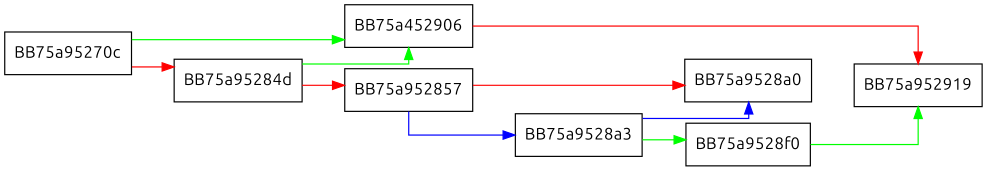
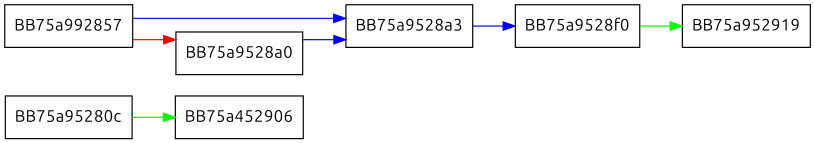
  digraph {
    fontname=Ubuntu
    rankdir=LR
    splines=ortho
    node [fontname=Ubuntu shape=box]
    edge [color=red fontname=Ubuntu]
    n1 [label=BB75a452906]
-   BB75a95280c [label=BB75a95270c]
-   BB75a95284d
+   BB75a95280c
    BB75a952919
-   BB75a952857
+   BB75a952857 [label=BB75a992857]
    BB75a9528a3
    BB75a9528a0
    BB75a9528f0
-   n1 -> BB75a952919
    BB75a95280c -> n1 [color=green]
-   BB75a95280c -> BB75a95284d
-   BB75a95284d -> n1 [color=green]
-   BB75a95284d -> BB75a952857
    BB75a952857 -> BB75a9528a3 [color=blue]
    BB75a952857 -> BB75a9528a0
-   BB75a9528a3 -> BB75a9528f0 [color=green]
-   BB75a9528a3 -> BB75a9528a0 [color=blue]
+   BB75a9528a3 -> BB75a9528f0 [color=blue]
+   BB75a9528a0 -> BB75a9528a3 [color=blue]
    BB75a9528f0 -> BB75a952919 [color=green]
  }
